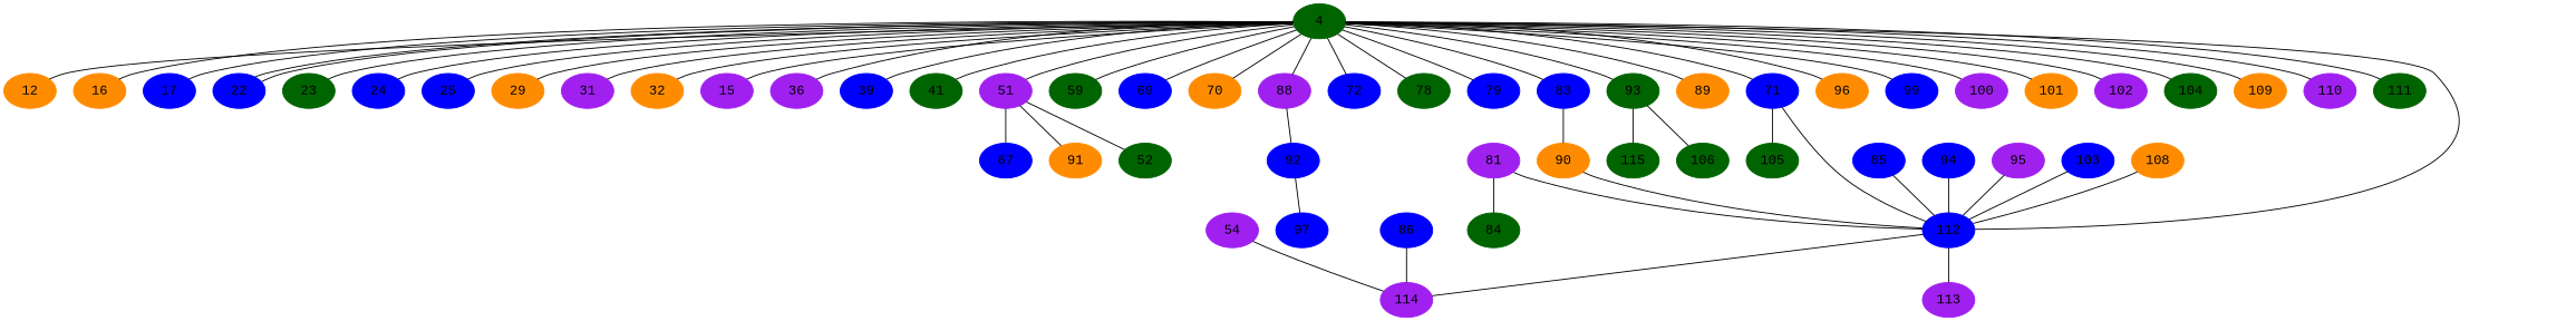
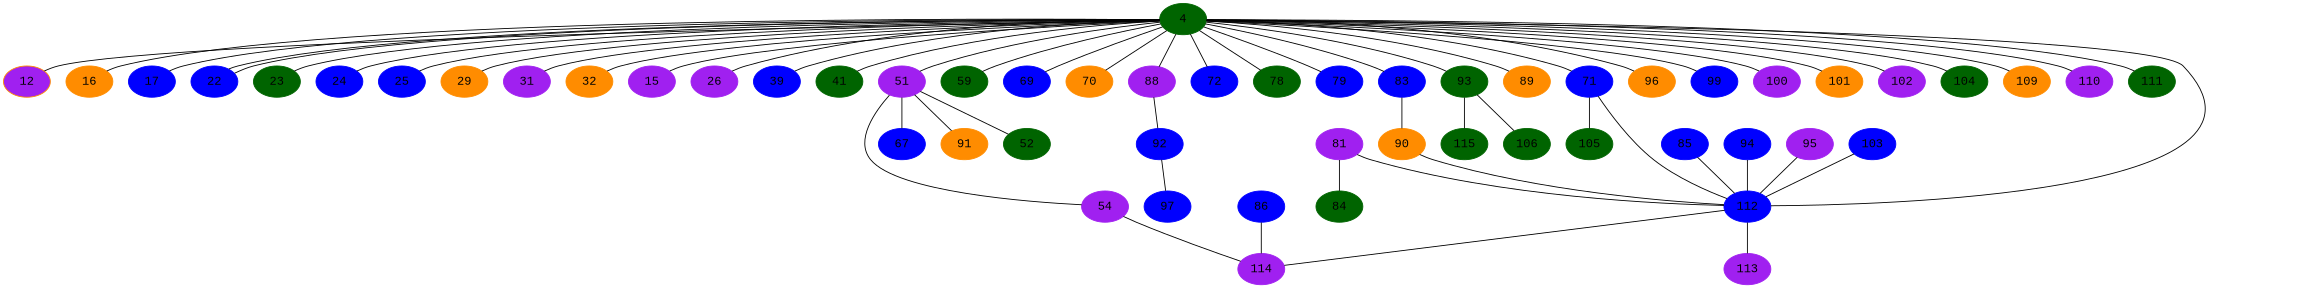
  graph {
    fontname="Liberation Mono"
    node [color=blue fontname="Liberation Mono" style=filled]
    edge [fontname="Liberation Mono"]
    4 [color=darkgreen super="+3"]
-   12 [color=darkorange]
+   12 [color=darkorange fillcolor=purple]
    16 [color=darkorange]
    17 [super="+11"]
    22
    23 [color=darkgreen]
    24
    25
    29 [color=darkorange]
    31 [color=purple]
    32 [color=darkorange]
    n12 [color=purple label=15]
-   36 [color=purple]
+   36 [color=purple label=26]
    39
    41 [color=darkgreen]
    51 [color=purple super="+44+26"]
    59 [color=darkgreen]
    69 [super="+55"]
    70 [color=darkorange]
    71 [super="+42"]
    72 [super="+65"]
    78 [color=darkgreen]
    79
    83
    88 [color=purple]
    89 [color=darkorange super="+60"]
    93 [color=darkgreen super="+49"]
    96 [color=darkorange]
    99
    100 [color=purple super="+10+53"]
    101 [color=darkorange super="+50"]
    102 [color=purple super="+61"]
    104 [color=darkgreen super="+8"]
    109 [color=darkorange super="+64"]
    110 [color=purple]
    111 [color=darkgreen]
    112 [super="+14+21+38+87+98"]
    52 [color=darkgreen]
    54 [color=purple]
    67
    91 [color=darkorange]
    105 [color=darkgreen]
    90 [color=darkorange]
    92
    106 [color=darkgreen]
    115 [color=darkgreen]
    114 [color=purple super="+45+82+107"]
    113 [color=purple super="+56"]
    81 [color=purple super="+57"]
    84 [color=darkgreen]
    85
    86 [super="+74"]
    97
    94 [super="+40"]
    95 [color=purple]
    103
-   108 [color=darkorange]
    4 -- 12
    4 -- 16
    4 -- 17
    4 -- 22
    4 -- 22
    4 -- 23
    4 -- 24
    4 -- 25
    4 -- 29
    4 -- 31
    4 -- 32
    4 -- n12
    4 -- 36
    4 -- 39
    4 -- 41
    4 -- 51 [weight=2]
    4 -- 59
    4 -- 69
    4 -- 70
    4 -- 71 [weight=2]
    4 -- 72
    4 -- 78
    4 -- 79
    4 -- 83
    4 -- 88 [weight=2]
    4 -- 89
    4 -- 93 [weight=2]
    4 -- 96 [weight=2]
    4 -- 99
    4 -- 100
    4 -- 101
    4 -- 102
    4 -- 104
    4 -- 109
    4 -- 110
    4 -- 111
    4 -- 112 [weight=3]
    51 -- 52
+   51 -- 54
    51 -- 67
    51 -- 91
    71 -- 112
    71 -- 105
    83 -- 90
    88 -- 92
    93 -- 106
    93 -- 115
    112 -- 114 [weight=2]
    112 -- 113
    54 -- 114 [weight=2]
    90 -- 112
    92 -- 97
    81 -- 112
    81 -- 84
    85 -- 112
    86 -- 114
    94 -- 112
    95 -- 112
    103 -- 112
-   108 -- 112
  }
